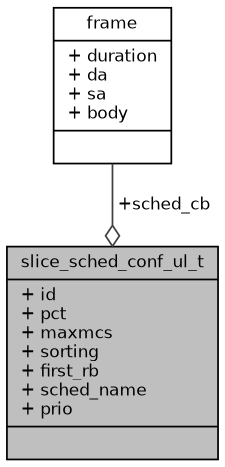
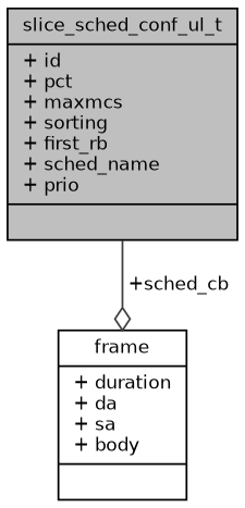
  digraph {
    node [color=black fontname=Helvetica fontsize=10 shape=record style=filled]
    n1 [fillcolor=grey75 fontcolor=black height=0.2 label="{slice_sched_conf_ul_t\n|+ id\l+ pct\l+ maxmcs\l+ sorting\l+ first_rb\l+ sched_name\l+ prio\l|}" width=0.4]
    n2 [fillcolor=white height=0.2 label="{frame\n|+ duration\l+ da\l+ sa\l+ body\l|}" width=0.4]
-   n2 -> n1 [arrowhead=odiamond color=grey25 fontname=Helvetica fontsize=10 label=" +sched_cb" labelfontname=Helvetica labelfontsize=10 style=solid]
+   n1 -> n2 [arrowhead=odiamond color=grey25 fontname=Helvetica fontsize=10 label=" +sched_cb" labelfontname=Helvetica labelfontsize=10 style=solid]
  }
